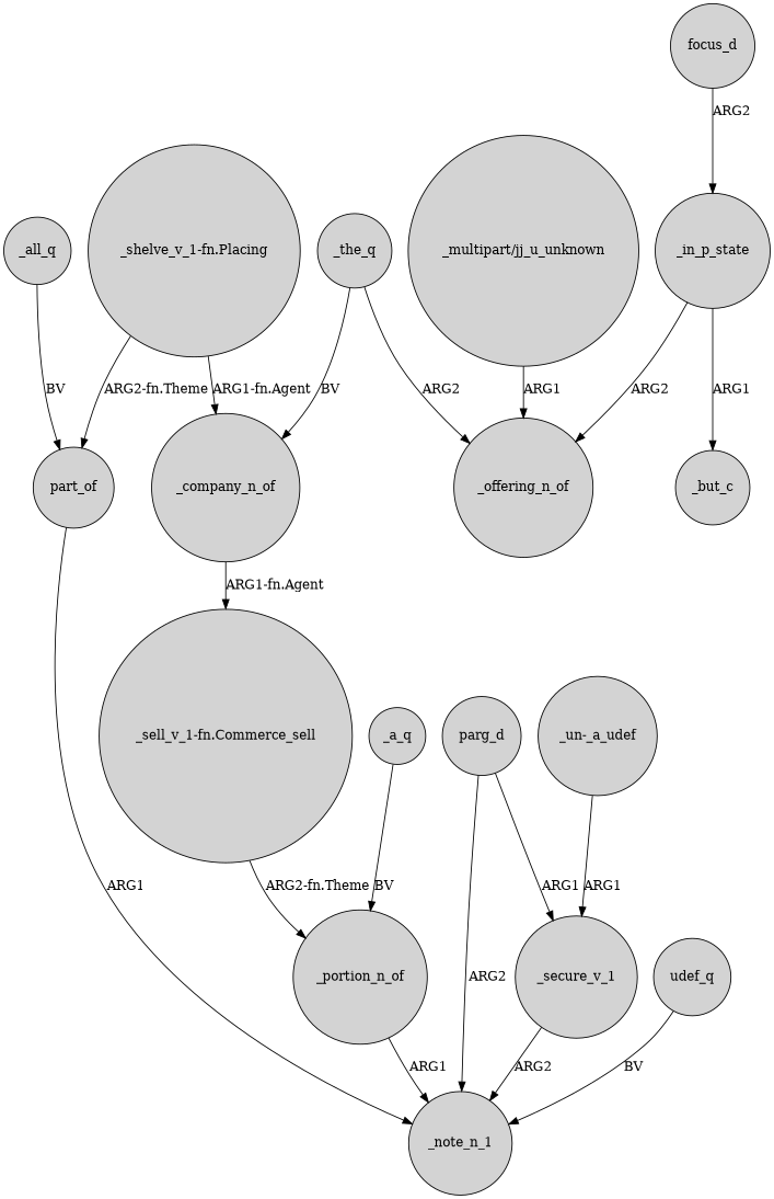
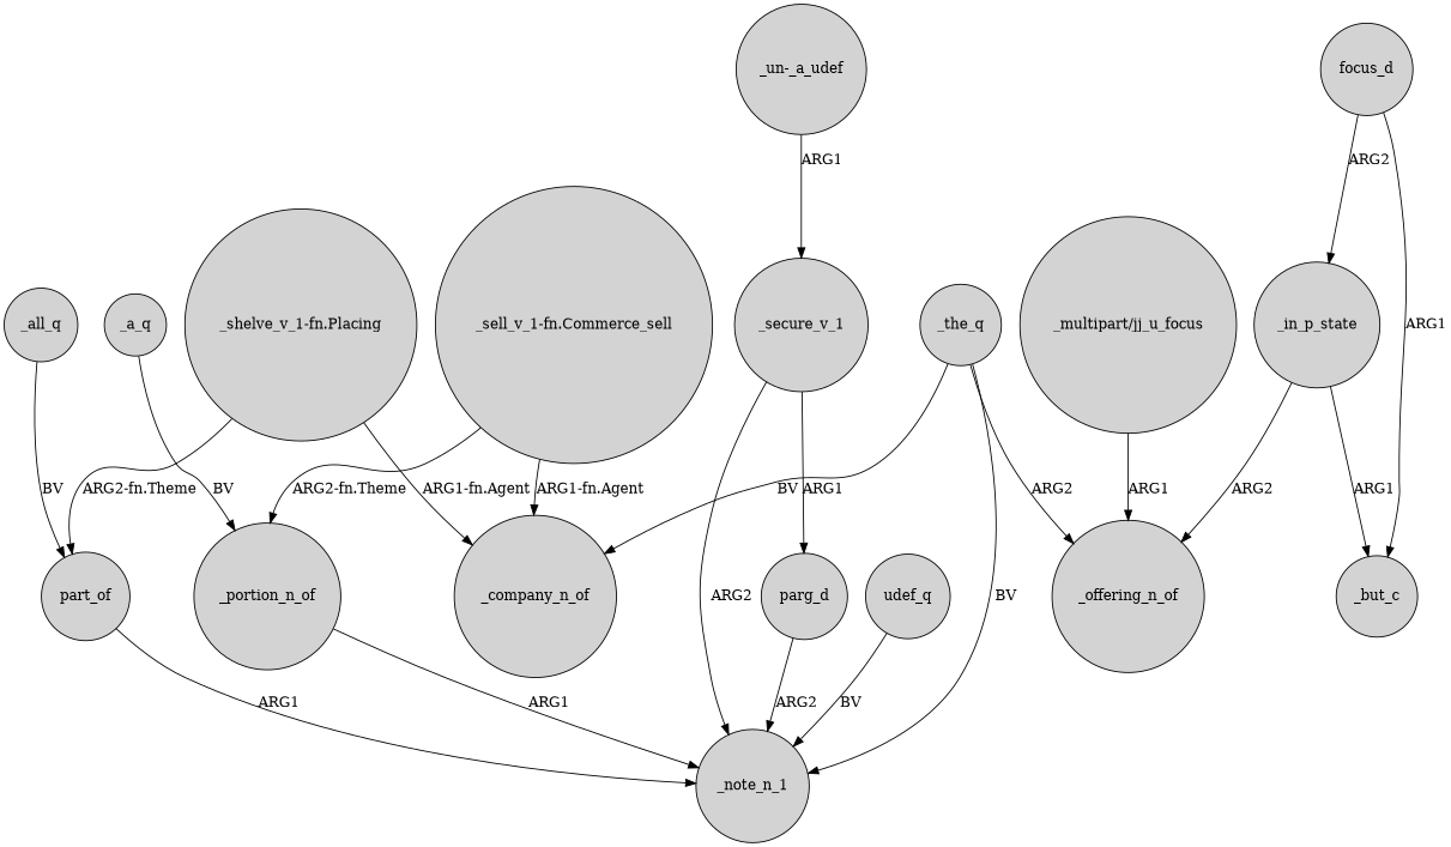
  digraph {
    node [shape=circle style=filled]
    part_of
    _note_n_1
    _all_q
    focus_d
    _in_p_state
    _but_c
    _offering_n_of
    "_sell_v_1-fn.Commerce_sell"
    _portion_n_of
    _company_n_of
-   "_multipart/jj_u_unknown"
+   "_multipart/jj_u_unknown" [label="_multipart/jj_u_focus"]
    _the_q
    parg_d
    _secure_v_1
    n15 [label="_un-_a_udef"]
    "_shelve_v_1-fn.Placing"
    _a_q
    udef_q
    part_of -> _note_n_1 [label=ARG1]
    _all_q -> part_of [label=BV]
    focus_d -> _in_p_state [label=ARG2]
+   focus_d -> _but_c [label=ARG1]
    _in_p_state -> _but_c [label=ARG1]
    _in_p_state -> _offering_n_of [label=ARG2]
    "_sell_v_1-fn.Commerce_sell" -> _portion_n_of [label="ARG2-fn.Theme"]
-   _company_n_of -> "_sell_v_1-fn.Commerce_sell" [label="ARG1-fn.Agent"]
+   "_sell_v_1-fn.Commerce_sell" -> _company_n_of [label="ARG1-fn.Agent"]
    _portion_n_of -> _note_n_1 [label=ARG1]
    "_multipart/jj_u_unknown" -> _offering_n_of [label=ARG1]
+   _the_q -> _note_n_1 [label=BV]
    _the_q -> _offering_n_of [label=ARG2]
    _the_q -> _company_n_of [label=BV]
    parg_d -> _note_n_1 [label=ARG2]
-   parg_d -> _secure_v_1 [label=ARG1]
+   _secure_v_1 -> parg_d [label=ARG1]
    _secure_v_1 -> _note_n_1 [label=ARG2]
    n15 -> _secure_v_1 [label=ARG1]
    "_shelve_v_1-fn.Placing" -> part_of [label="ARG2-fn.Theme"]
    "_shelve_v_1-fn.Placing" -> _company_n_of [label="ARG1-fn.Agent"]
    _a_q -> _portion_n_of [label=BV]
    udef_q -> _note_n_1 [label=BV]
  }
